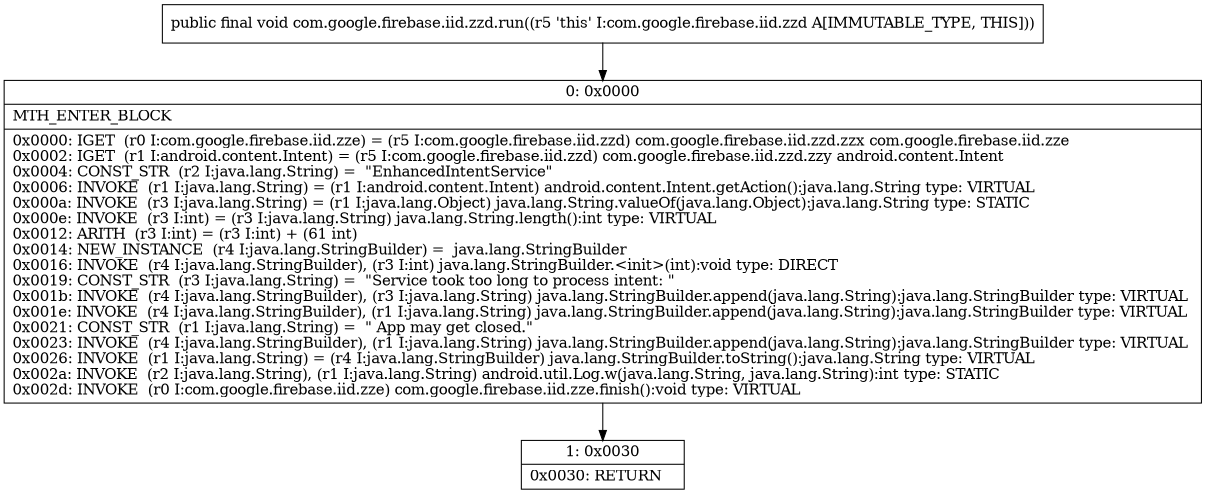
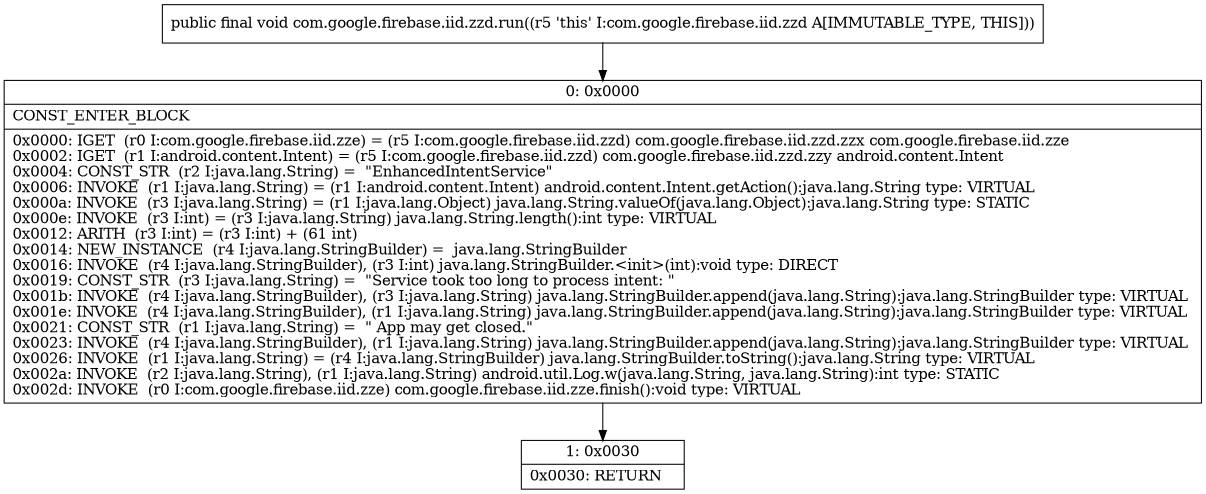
  digraph {
    node [shape=record]
-   n1 [label="{0\:\ 0x0000|MTH_ENTER_BLOCK\l|0x0000: IGET  (r0 I:com.google.firebase.iid.zze) = (r5 I:com.google.firebase.iid.zzd) com.google.firebase.iid.zzd.zzx com.google.firebase.iid.zze \l0x0002: IGET  (r1 I:android.content.Intent) = (r5 I:com.google.firebase.iid.zzd) com.google.firebase.iid.zzd.zzy android.content.Intent \l0x0004: CONST_STR  (r2 I:java.lang.String) =  \"EnhancedIntentService\" \l0x0006: INVOKE  (r1 I:java.lang.String) = (r1 I:android.content.Intent) android.content.Intent.getAction():java.lang.String type: VIRTUAL \l0x000a: INVOKE  (r3 I:java.lang.String) = (r1 I:java.lang.Object) java.lang.String.valueOf(java.lang.Object):java.lang.String type: STATIC \l0x000e: INVOKE  (r3 I:int) = (r3 I:java.lang.String) java.lang.String.length():int type: VIRTUAL \l0x0012: ARITH  (r3 I:int) = (r3 I:int) + (61 int) \l0x0014: NEW_INSTANCE  (r4 I:java.lang.StringBuilder) =  java.lang.StringBuilder \l0x0016: INVOKE  (r4 I:java.lang.StringBuilder), (r3 I:int) java.lang.StringBuilder.\<init\>(int):void type: DIRECT \l0x0019: CONST_STR  (r3 I:java.lang.String) =  \"Service took too long to process intent: \" \l0x001b: INVOKE  (r4 I:java.lang.StringBuilder), (r3 I:java.lang.String) java.lang.StringBuilder.append(java.lang.String):java.lang.StringBuilder type: VIRTUAL \l0x001e: INVOKE  (r4 I:java.lang.StringBuilder), (r1 I:java.lang.String) java.lang.StringBuilder.append(java.lang.String):java.lang.StringBuilder type: VIRTUAL \l0x0021: CONST_STR  (r1 I:java.lang.String) =  \" App may get closed.\" \l0x0023: INVOKE  (r4 I:java.lang.StringBuilder), (r1 I:java.lang.String) java.lang.StringBuilder.append(java.lang.String):java.lang.StringBuilder type: VIRTUAL \l0x0026: INVOKE  (r1 I:java.lang.String) = (r4 I:java.lang.StringBuilder) java.lang.StringBuilder.toString():java.lang.String type: VIRTUAL \l0x002a: INVOKE  (r2 I:java.lang.String), (r1 I:java.lang.String) android.util.Log.w(java.lang.String, java.lang.String):int type: STATIC \l0x002d: INVOKE  (r0 I:com.google.firebase.iid.zze) com.google.firebase.iid.zze.finish():void type: VIRTUAL \l}"]
+   n1 [label="{0\:\ 0x0000|CONST_ENTER_BLOCK\l|0x0000: IGET  (r0 I:com.google.firebase.iid.zze) = (r5 I:com.google.firebase.iid.zzd) com.google.firebase.iid.zzd.zzx com.google.firebase.iid.zze \l0x0002: IGET  (r1 I:android.content.Intent) = (r5 I:com.google.firebase.iid.zzd) com.google.firebase.iid.zzd.zzy android.content.Intent \l0x0004: CONST_STR  (r2 I:java.lang.String) =  \"EnhancedIntentService\" \l0x0006: INVOKE  (r1 I:java.lang.String) = (r1 I:android.content.Intent) android.content.Intent.getAction():java.lang.String type: VIRTUAL \l0x000a: INVOKE  (r3 I:java.lang.String) = (r1 I:java.lang.Object) java.lang.String.valueOf(java.lang.Object):java.lang.String type: STATIC \l0x000e: INVOKE  (r3 I:int) = (r3 I:java.lang.String) java.lang.String.length():int type: VIRTUAL \l0x0012: ARITH  (r3 I:int) = (r3 I:int) + (61 int) \l0x0014: NEW_INSTANCE  (r4 I:java.lang.StringBuilder) =  java.lang.StringBuilder \l0x0016: INVOKE  (r4 I:java.lang.StringBuilder), (r3 I:int) java.lang.StringBuilder.\<init\>(int):void type: DIRECT \l0x0019: CONST_STR  (r3 I:java.lang.String) =  \"Service took too long to process intent: \" \l0x001b: INVOKE  (r4 I:java.lang.StringBuilder), (r3 I:java.lang.String) java.lang.StringBuilder.append(java.lang.String):java.lang.StringBuilder type: VIRTUAL \l0x001e: INVOKE  (r4 I:java.lang.StringBuilder), (r1 I:java.lang.String) java.lang.StringBuilder.append(java.lang.String):java.lang.StringBuilder type: VIRTUAL \l0x0021: CONST_STR  (r1 I:java.lang.String) =  \" App may get closed.\" \l0x0023: INVOKE  (r4 I:java.lang.StringBuilder), (r1 I:java.lang.String) java.lang.StringBuilder.append(java.lang.String):java.lang.StringBuilder type: VIRTUAL \l0x0026: INVOKE  (r1 I:java.lang.String) = (r4 I:java.lang.StringBuilder) java.lang.StringBuilder.toString():java.lang.String type: VIRTUAL \l0x002a: INVOKE  (r2 I:java.lang.String), (r1 I:java.lang.String) android.util.Log.w(java.lang.String, java.lang.String):int type: STATIC \l0x002d: INVOKE  (r0 I:com.google.firebase.iid.zze) com.google.firebase.iid.zze.finish():void type: VIRTUAL \l}"]
    n2 [label="{1\:\ 0x0030|0x0030: RETURN   \l}"]
    n3 [label="{public final void com.google.firebase.iid.zzd.run((r5 'this' I:com.google.firebase.iid.zzd A[IMMUTABLE_TYPE, THIS])) }"]
    n1 -> n2
    n3 -> n1
  }
